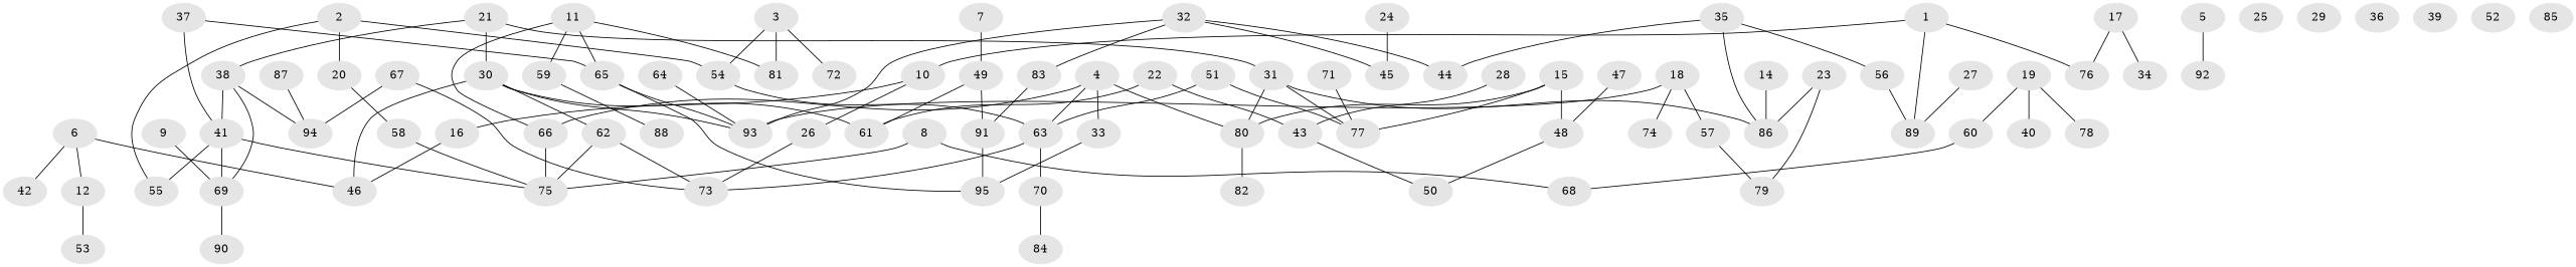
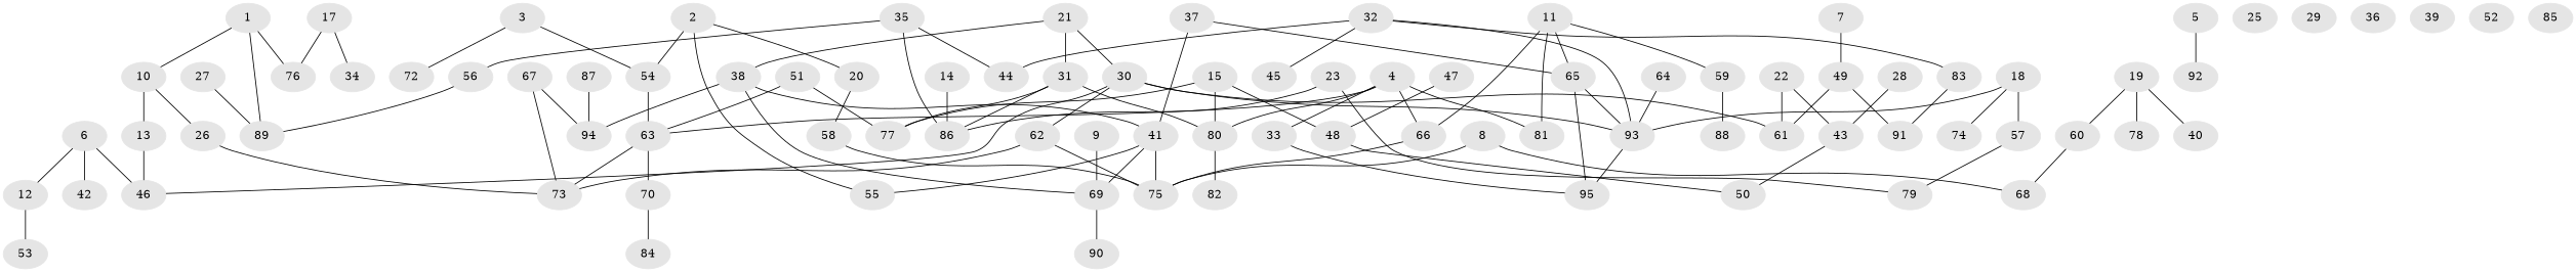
  graph {
    node [color=gray90 style=filled]
    1
    10
    76
    89
-   13 [label=16]
+   13
    26
    2
    20
    54
    55
    58
    63
    3
    72
    81
    4
    33
    66
    80
    95
    73
    70
    75
    82
    5
    92
    6
    12
    42
    46
    53
    7
    49
    61
    91
    8
    68
    9
    69
    90
    11
    59
    65
    88
    93
    14
    86
    15
    48
    77
    50
    17
    34
    18
    57
    74
    79
    19
    40
    60
    78
    21
    30
    31
    38
    62
    41
    94
    22
    43
    23
-   24
    45
    25
    27
    28
    29
    32
    44
    83
    35
    56
    36
    37
    39
    47
    51
    52
    84
    64
    67
-   71
    85
    87
    1 -- 10
    1 -- 76
    1 -- 89
    10 -- 13
    10 -- 26
    13 -- 46
    26 -- 73
    2 -- 20
    2 -- 54
    2 -- 55
    20 -- 58
    54 -- 63
    58 -- 75
    63 -- 73
    63 -- 70
    3 -- 54
    3 -- 72
-   3 -- 81
+   4 -- 81
    4 -- 63
    4 -- 33
    4 -- 66
    4 -- 80
    33 -- 95
    66 -- 75
    80 -- 82
    70 -- 84
    5 -- 92
    6 -- 12
    6 -- 42
    6 -- 46
    12 -- 53
    7 -- 49
    49 -- 61
    49 -- 91
    8 -- 75
    8 -- 68
    9 -- 69
    69 -- 90
    11 -- 81
    11 -- 66
    11 -- 59
    11 -- 65
    59 -- 88
    65 -- 95
    65 -- 93
-   91 -- 95
+   93 -- 95
    14 -- 86
    15 -- 80
    15 -- 48
    15 -- 77
    48 -- 50
    17 -- 76
    17 -- 34
    18 -- 93
    18 -- 57
    18 -- 74
    57 -- 79
    19 -- 40
    19 -- 60
    19 -- 78
    60 -- 68
    21 -- 30
    21 -- 31
    21 -- 38
    30 -- 46
    30 -- 61
    30 -- 93
    30 -- 62
    31 -- 80
    31 -- 86
    31 -- 77
    38 -- 69
    38 -- 41
    38 -- 94
    62 -- 73
    62 -- 75
    41 -- 55
    41 -- 75
    41 -- 69
    22 -- 61
    22 -- 43
    43 -- 50
    23 -- 86
    23 -- 79
-   24 -- 45
    27 -- 89
    28 -- 43
    32 -- 93
    32 -- 45
    32 -- 44
    32 -- 83
    83 -- 91
    35 -- 86
    35 -- 44
    35 -- 56
    56 -- 89
    37 -- 65
    37 -- 41
    47 -- 48
    51 -- 63
    51 -- 77
    64 -- 93
    67 -- 73
    67 -- 94
-   71 -- 77
    87 -- 94
  }
